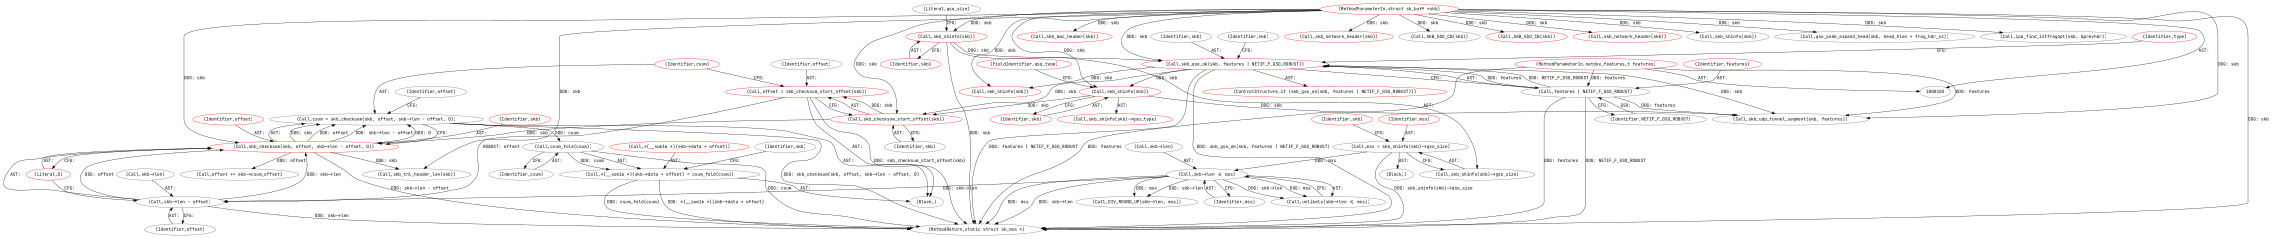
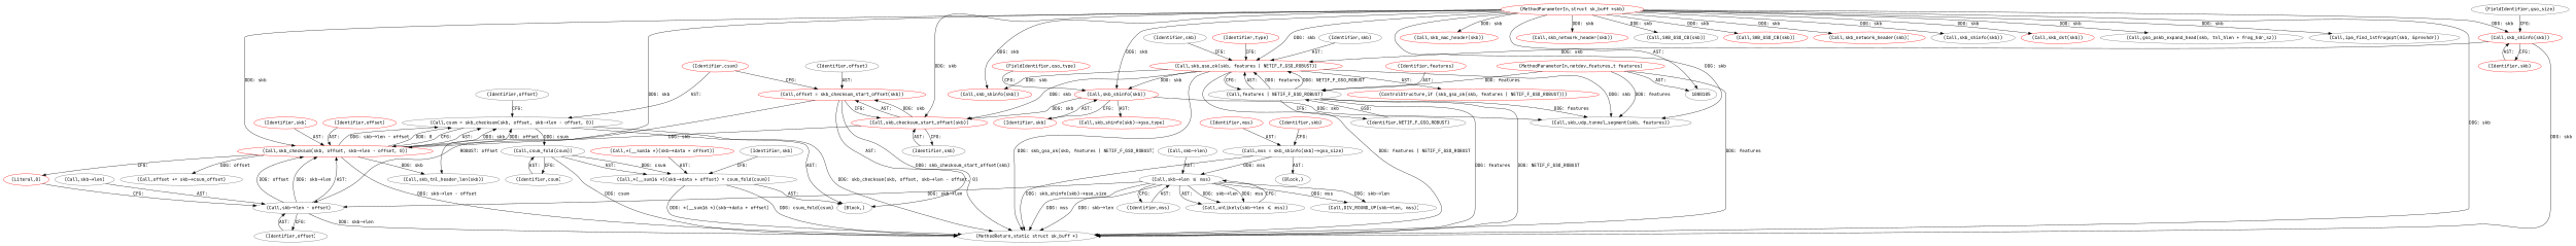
  digraph {
    fontname="JetBrains Mono"
    node [color=gray40 fontname="JetBrains Mono"]
    edge [fontname="JetBrains Mono"]
    n1 [label="(Call,csum = skb_checksum(skb, offset, skb->len - offset, 0))"]
    n2 [color=red label="(Call,skb_checksum(skb, offset, skb->len - offset, 0))"]
    n3 [label="(Call,csum_fold(csum))"]
    n4 [label="(Block,)"]
-   n5 [label="(MethodReturn,static struct sk_mss *)"]
+   n5 [label="(MethodReturn,static struct sk_buff *)"]
    n6 [label="(Call,skb_tnl_header_len(skb))"]
    n7 [label="(Call,offset += skb->csum_offset)"]
    n8 [color=red label="(Literal,0)"]
    n9 [label="(Call,*(__sum16 *)(skb->data + offset) = csum_fold(csum))"]
    n10 [label="(Identifier,csum)"]
    n11 [label="(Call,skb->len - offset)"]
    n12 [color=red label="(Call,skb_checksum_start_offset(skb))"]
    n13 [color=red label="(Call,offset = skb_checksum_start_offset(skb))"]
    n14 [label="(Identifier,skb)"]
    n15 [color=red label="(Call,skb_gso_ok(skb, features | NETIF_F_GSO_ROBUST))"]
    n16 [label="(Call,features | NETIF_F_GSO_ROBUST)"]
    n17 [color=red label="(Call,skb_shinfo(skb))"]
    n18 [label="(Call,skb_udp_tunnel_segment(skb, features))"]
    n19 [color=red label="(Call,skb_shinfo(skb))"]
    n20 [color=red label="(ControlStructure,if (skb_gso_ok(skb, features | NETIF_F_GSO_ROBUST)))"]
    n21 [label="(Identifier,NETIF_F_GSO_ROBUST)"]
    n22 [color=red label="(Identifier,skb)"]
    n23 [color=red label="(Call,skb_shinfo(skb)->gso_type)"]
    n24 [color=red label="(Call,skb_shinfo(skb))"]
    n25 [color=red label="(Identifier,skb)"]
-   n26 [label="(Call,skb_shinfo(skb)->gso_size)"]
    n27 [label="(Call,mss = skb_shinfo(skb)->gso_size)"]
    n28 [color=red label="(MethodParameterIn,struct sk_buff *skb)"]
    n29 [color=red label="(Call,skb_mac_header(skb))"]
    n30 [color=red label="(Call,skb_network_header(skb))"]
    n31 [label="(Call,SKB_GSO_CB(skb))"]
    n32 [color=red label="(Call,SKB_GSO_CB(skb))"]
    n33 [color=red label="(Call,skb_network_header(skb))"]
    n34 [label="(Call,skb_shinfo(skb))"]
-   n36 [label="(Call,gso_pskb_expand_head(skb, head_hlen + frag_hdr_sz))"]
+   n35 [color=red label="(Call,skb_dst(skb))"]
+   n36 [label="(Call,gso_pskb_expand_head(skb, tnl_hlen + frag_hdr_sz))"]
    n37 [label="(Call,ip6_find_1stfragopt(skb, &prevhdr))"]
    1000105
    n39 [color=red label="(MethodParameterIn,netdev_features_t features)"]
    n40 [label="(Identifier,offset)"]
    n41 [label="(Call,skb->len <= mss)"]
    n42 [label="(Call,DIV_ROUND_UP(skb->len, mss))"]
    n43 [label="(Identifier,mss)"]
    n44 [label="(Call,unlikely(skb->len <= mss))"]
    n45 [label="(Block,)"]
    n46 [color=red label="(Identifier,csum)"]
    n47 [label="(Identifier,skb)"]
    n48 [color=red label="(Identifier,mss)"]
    n49 [color=red label="(Identifier,skb)"]
    n50 [color=red label="(Call,*(__sum16 *)(skb->data + offset))"]
    n51 [label="(Call,skb->len)"]
    n52 [color=red label="(Identifier,offset)"]
    n53 [color=red label="(Identifier,skb)"]
    n54 [label="(Identifier,skb)"]
    n55 [label="(Identifier,skb)"]
    n56 [label="(Identifier,offset)"]
    n57 [color=red label="(Identifier,features)"]
-   n58 [label="(Literal,gso_size)"]
+   n58 [label="(FieldIdentifier,gso_size)"]
    n59 [color=red label="(Identifier,type)"]
    n60 [label="(Identifier,offset)"]
    n61 [color=red label="(FieldIdentifier,gso_type)"]
    n62 [label="(Call,skb->len)"]
    n1 -> n2 [label="CFG: "]
    n1 -> n3 [label="DDG: csum"]
    n1 -> n4 [label="AST: "]
    n1 -> n5 [label="DDG: skb_checksum(skb, offset, skb->len - offset, 0)"]
    n2 -> n1 [label="AST: "]
    n2 -> n1 [label="DDG: skb"]
    n2 -> n1 [label="DDG: offset"]
    n2 -> n1 [label="DDG: skb->len - offset"]
    n2 -> n1 [label="DDG: 0"]
    n2 -> n5 [label="DDG: skb->len - offset"]
    n2 -> n6 [label="DDG: skb"]
    n2 -> n7 [label="DDG: offset"]
    n2 -> n8 [label="CFG: "]
    n3 -> n5 [label="DDG: csum"]
    n3 -> n9 [label="AST: "]
    n3 -> n9 [label="DDG: csum"]
    n3 -> n10 [label="CFG: "]
-   n8 -> n2 [label="AST: "]
    n8 -> n11 [label="CFG: "]
    n9 -> n4 [label="AST: "]
    n9 -> n5 [label="DDG: *(__sum16 *)(skb->data + offset)"]
    n9 -> n5 [label="DDG: csum_fold(csum)"]
    n10 -> n3 [label="AST: "]
    n11 -> n2 [label="AST: "]
    n11 -> n2 [label="DDG: offset"]
    n11 -> n2 [label="DDG: skb->len"]
    n11 -> n5 [label="DDG: skb->len"]
    n11 -> n40 [label="CFG: "]
    n12 -> n2 [label="DDG: skb"]
    n12 -> n13 [label="AST: "]
    n12 -> n13 [label="DDG: skb"]
    n12 -> n14 [label="CFG: "]
    n13 -> n4 [label="AST: "]
    n13 -> n5 [label="DDG: skb_checksum_start_offset(skb)"]
    n13 -> n11 [label="ROBUST: offset"]
    n13 -> n12 [label="CFG: "]
    n14 -> n12 [label="AST: "]
    n15 -> n5 [label="DDG: skb_gso_ok(skb, features | NETIF_F_GSO_ROBUST)"]
    n15 -> n5 [label="DDG: features | NETIF_F_GSO_ROBUST"]
    n15 -> n12 [label="DDG: skb"]
    n15 -> n16 [label="CFG: "]
    n15 -> n17 [label="DDG: skb"]
    n15 -> n18 [label="DDG: skb"]
    n15 -> n19 [label="DDG: skb"]
    n15 -> n20 [label="AST: "]
    n16 -> n5 [label="DDG: NETIF_F_GSO_ROBUST"]
    n16 -> n5 [label="DDG: features"]
    n16 -> n15 [label="AST: "]
    n16 -> n15 [label="DDG: features"]
    n16 -> n15 [label="DDG: NETIF_F_GSO_ROBUST"]
    n16 -> n18 [label="DDG: features"]
    n16 -> n21 [label="CFG: "]
    n17 -> n12 [label="DDG: skb"]
    n17 -> n18 [label="DDG: skb"]
    n17 -> n22 [label="CFG: "]
    n17 -> n23 [label="AST: "]
    n21 -> n16 [label="GSO: "]
    n22 -> n17 [label="AST: "]
    n24 -> n5 [label="DDG: skb"]
    n24 -> n15 [label="DDG: skb"]
    n24 -> n25 [label="CFG: "]
-   n24 -> n26 [label="AST: "]
    n25 -> n24 [label="AST: "]
-   n26 -> n27 [label="AST: "]
    n27 -> n5 [label="DDG: skb_shinfo(skb)->gso_size"]
-   n27 -> n26 [label="CFG: "]
    n27 -> n41 [label="DDG: mss"]
    n27 -> n45 [label="AST: "]
    n28 -> n2 [label="DDG: skb"]
    n28 -> n5 [label="DDG: skb"]
    n28 -> n6 [label="DDG: skb"]
    n28 -> n12 [label="DDG: skb"]
    n28 -> n15 [label="DDG: skb"]
    n28 -> n17 [label="DDG: skb"]
    n28 -> n18 [label="DDG: skb"]
    n28 -> n19 [label="DDG: skb"]
    n28 -> n24 [label="DDG: skb"]
    n28 -> n29 [label="DDG: skb"]
    n28 -> n30 [label="DDG: skb"]
    n28 -> n31 [label="DDG: skb"]
    n28 -> n32 [label="DDG: skb"]
    n28 -> n33 [label="DDG: skb"]
    n28 -> n34 [label="DDG: skb"]
+   n28 -> n35 [label="DDG: skb"]
    n28 -> n36 [label="DDG: skb"]
    n28 -> n37 [label="DDG: skb"]
    n28 -> 1000105 [label="AST: "]
    n39 -> n5 [label="DDG: features"]
    n39 -> n16 [label="DDG: features"]
    n39 -> n18 [label="DDG: features"]
    n39 -> 1000105 [label="AST: "]
    n40 -> n11 [label="AST: "]
    n41 -> n5 [label="DDG: mss"]
    n41 -> n5 [label="DDG: skb->len"]
    n41 -> n11 [label="DDG: skb->len"]
    n41 -> n42 [label="DDG: skb->len"]
    n41 -> n42 [label="DDG: mss"]
    n41 -> n43 [label="CFG: "]
    n41 -> n44 [label="AST: "]
    n41 -> n44 [label="DDG: skb->len"]
    n41 -> n44 [label="DDG: mss"]
    n43 -> n41 [label="AST: "]
    n44 -> n41 [label="CFG: "]
    n46 -> n1 [label="AST: "]
    n46 -> n13 [label="CFG: "]
    n47 -> n15 [label="AST: "]
    n48 -> n27 [label="AST: "]
    n49 -> n27 [label="CFG: "]
    n50 -> n9 [label="AST: "]
    n51 -> n11 [label="AST: "]
    n52 -> n2 [label="AST: "]
    n53 -> n2 [label="AST: "]
    n54 -> n15 [label="CFG: "]
    n55 -> n9 [label="CFG: "]
    n56 -> n1 [label="CFG: "]
    n57 -> n16 [label="AST: "]
    n58 -> n24 [label="CFG: "]
    n59 -> n15 [label="CFG: "]
    n60 -> n13 [label="AST: "]
    n61 -> n17 [label="CFG: "]
    n62 -> n41 [label="AST: "]
  }
